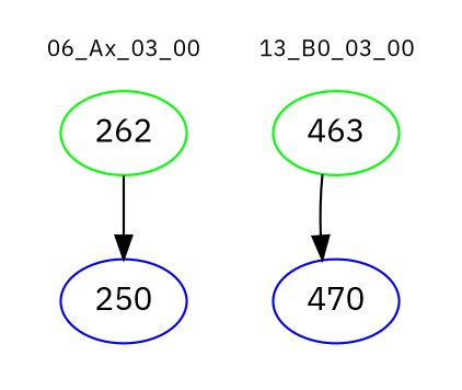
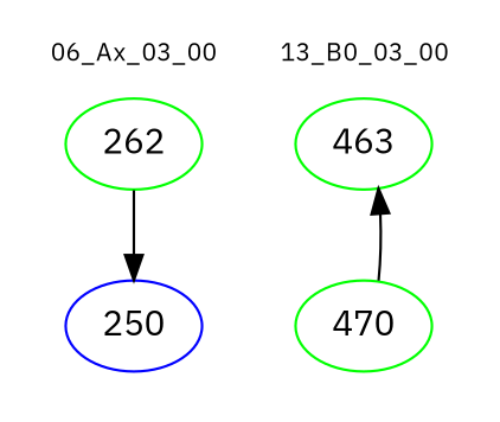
  digraph {
    fontname="IBM Plex Sans"
    node [color=green fontname="IBM Plex Sans"]
    edge [color=black fontname="IBM Plex Sans"]
    n1 [label=262]
    n2 [color=blue label=250]
    n3 [label=463]
-   n4 [color=blue label=470]
+   n4 [label=470]
    subgraph cluster_1 {
      color=white
      fontsize=10
      label="06_Ax_03_00"
      n1
      n2
    }
    subgraph cluster_2 {
      color=white
      fontsize=10
      label="13_B0_03_00"
      n3
      n4
    }
    n1 -> n2
-   n3 -> n4
+   n4 -> n3
  }
